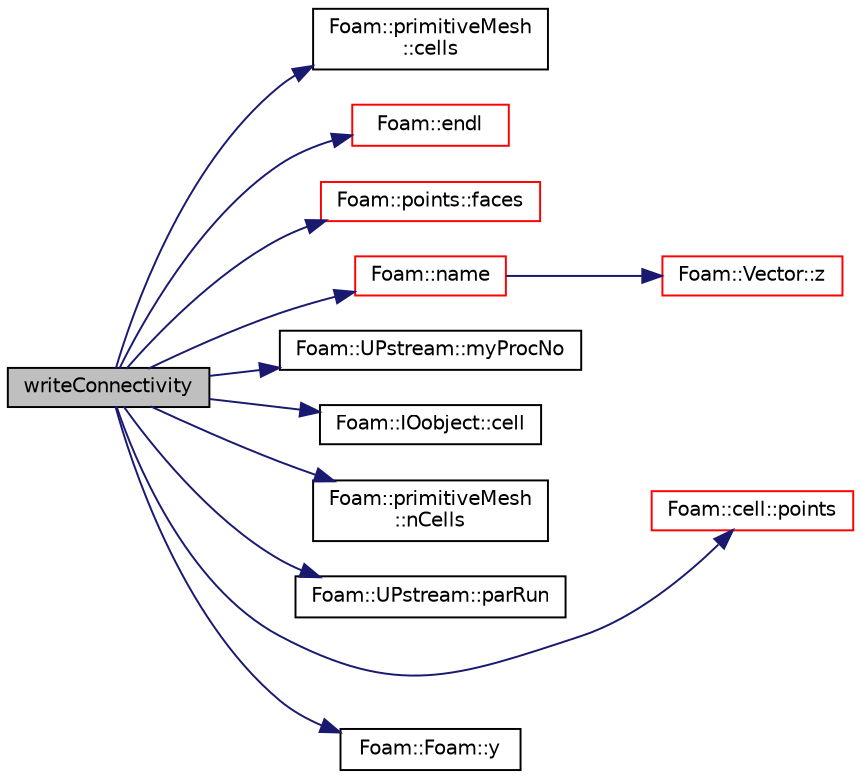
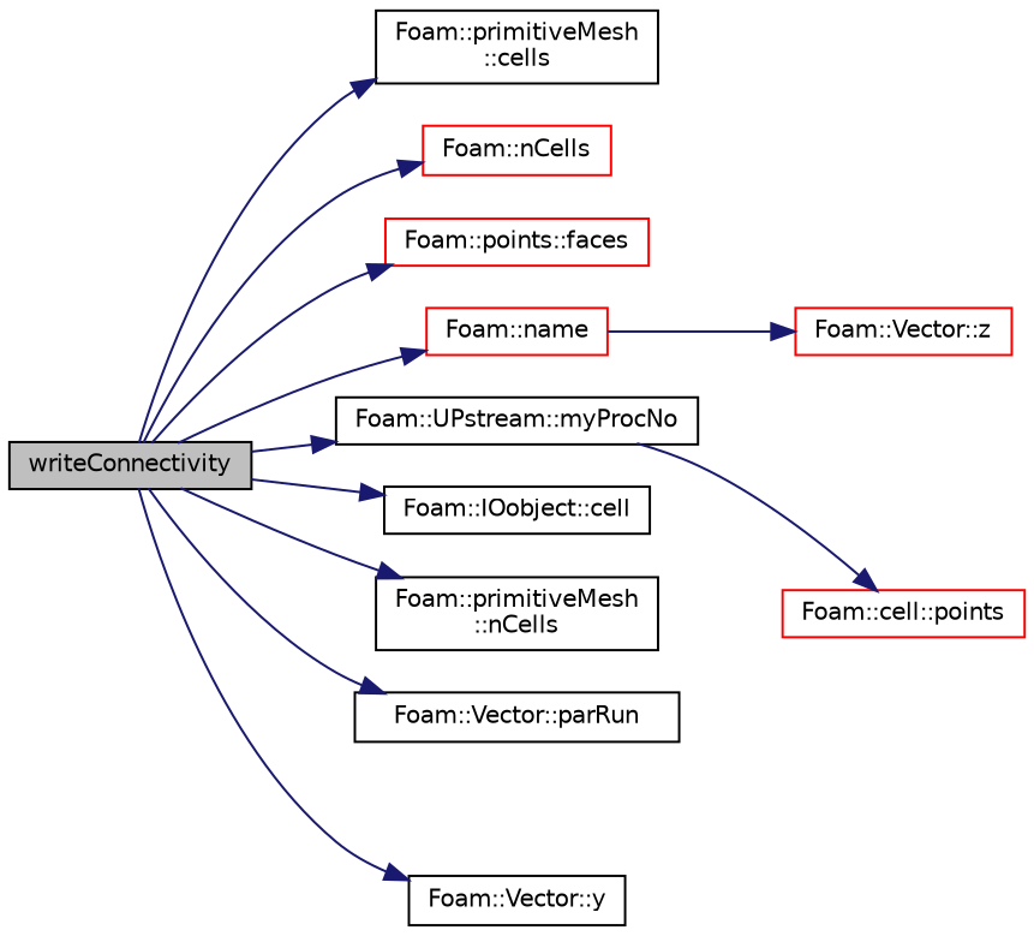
  digraph {
    rankdir=LR
    node [color=black fontname=Helvetica fontsize=10 shape=record]
    edge [color=midnightblue fontname=Helvetica fontsize=10 labelfontname=Helvetica labelfontsize=10 style=solid]
    n1 [fillcolor=grey75 fontcolor=black height=0.2 label=writeConnectivity style=filled width=0.4]
    n2 [height=0.2 label="Foam::primitiveMesh\l::cells" width=0.4]
-   n3 [color=red height=0.2 label="Foam::endl" width=0.4]
+   n3 [color=red height=0.2 label="Foam::nCells" width=0.4]
    n4 [color=red height=0.2 label="Foam::points::faces" width=0.4]
    n5 [height=0.2 label="Foam::UPstream::myProcNo" width=0.4]
    n6 [color=red height=0.2 label="Foam::name" width=0.4]
    n7 [height=0.2 label="Foam::IOobject::cell" width=0.4]
    n8 [height=0.2 label="Foam::primitiveMesh\l::nCells" width=0.4]
-   n9 [height=0.2 label="Foam::UPstream::parRun" width=0.4]
+   n9 [height=0.2 label="Foam::Vector::parRun" width=0.4]
    n10 [color=red height=0.2 label="Foam::cell::points" width=0.4]
-   n11 [height=0.2 label="Foam::Foam::y" width=0.4]
+   n11 [height=0.2 label="Foam::Vector::y" width=0.4]
    n12 [color=red height=0.2 label="Foam::Vector::z" width=0.4]
    n1 -> n2
    n1 -> n3
    n1 -> n4
    n1 -> n5
    n1 -> n6
    n1 -> n7
    n1 -> n8
    n1 -> n9
-   n1 -> n10
+   n5 -> n10
    n1 -> n11
    n6 -> n12
  }
